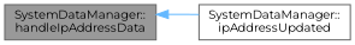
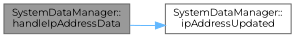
  digraph {
    rankdir=LR
    fontname=Montserrat
    node [fontname=Montserrat fontsize=10 shape=box style=filled]
    n1 [color=gray40 fillcolor=grey60 fontcolor=black height=0.2 label="SystemDataManager::\lhandleIpAddressData" width=0.4]
    n2 [color=grey40 fillcolor=white height=0.2 label="SystemDataManager::\lipAddressUpdated" width=0.4]
-   n2 -> n1 [color=steelblue1 fontname=Montserrat fontsize=10 labelfontname=Helvetica labelfontsize=10 style=solid]
+   n1 -> n2 [color=steelblue1 fontname=Montserrat fontsize=10 labelfontname=Helvetica labelfontsize=10 style=solid]
  }
